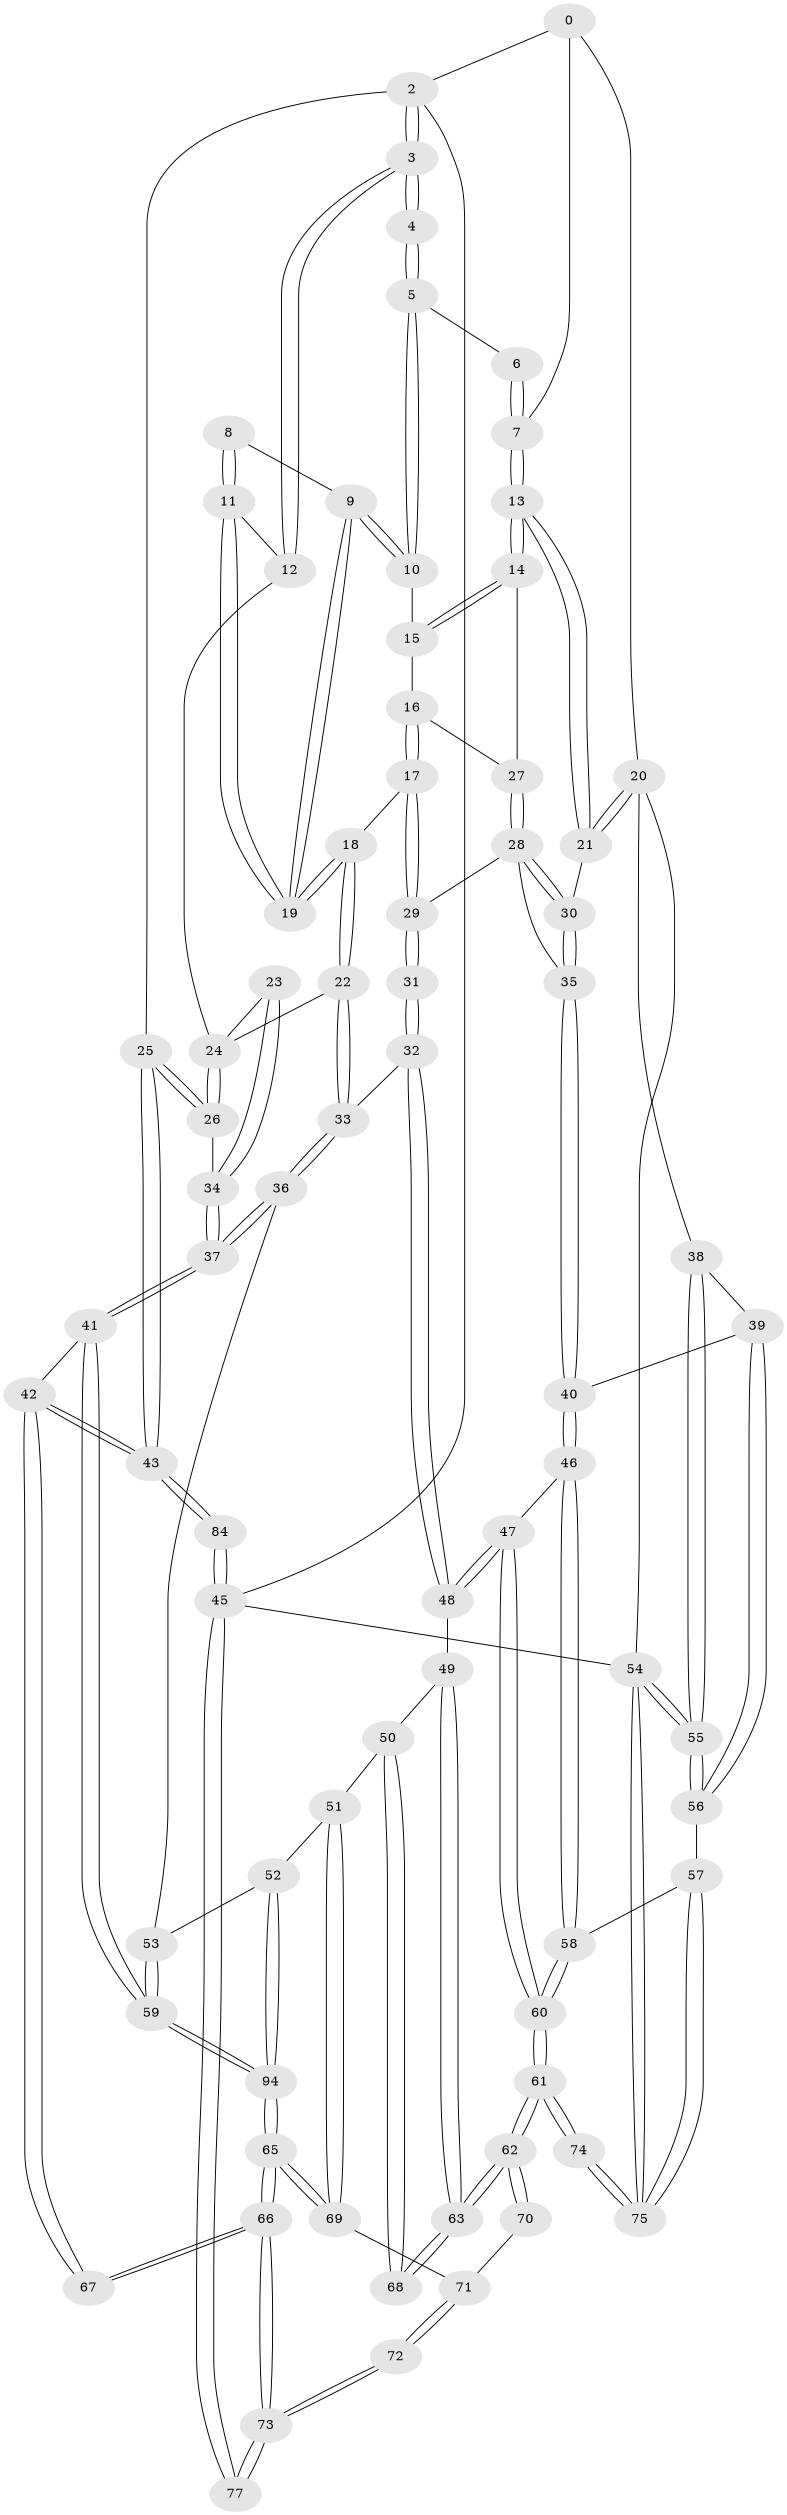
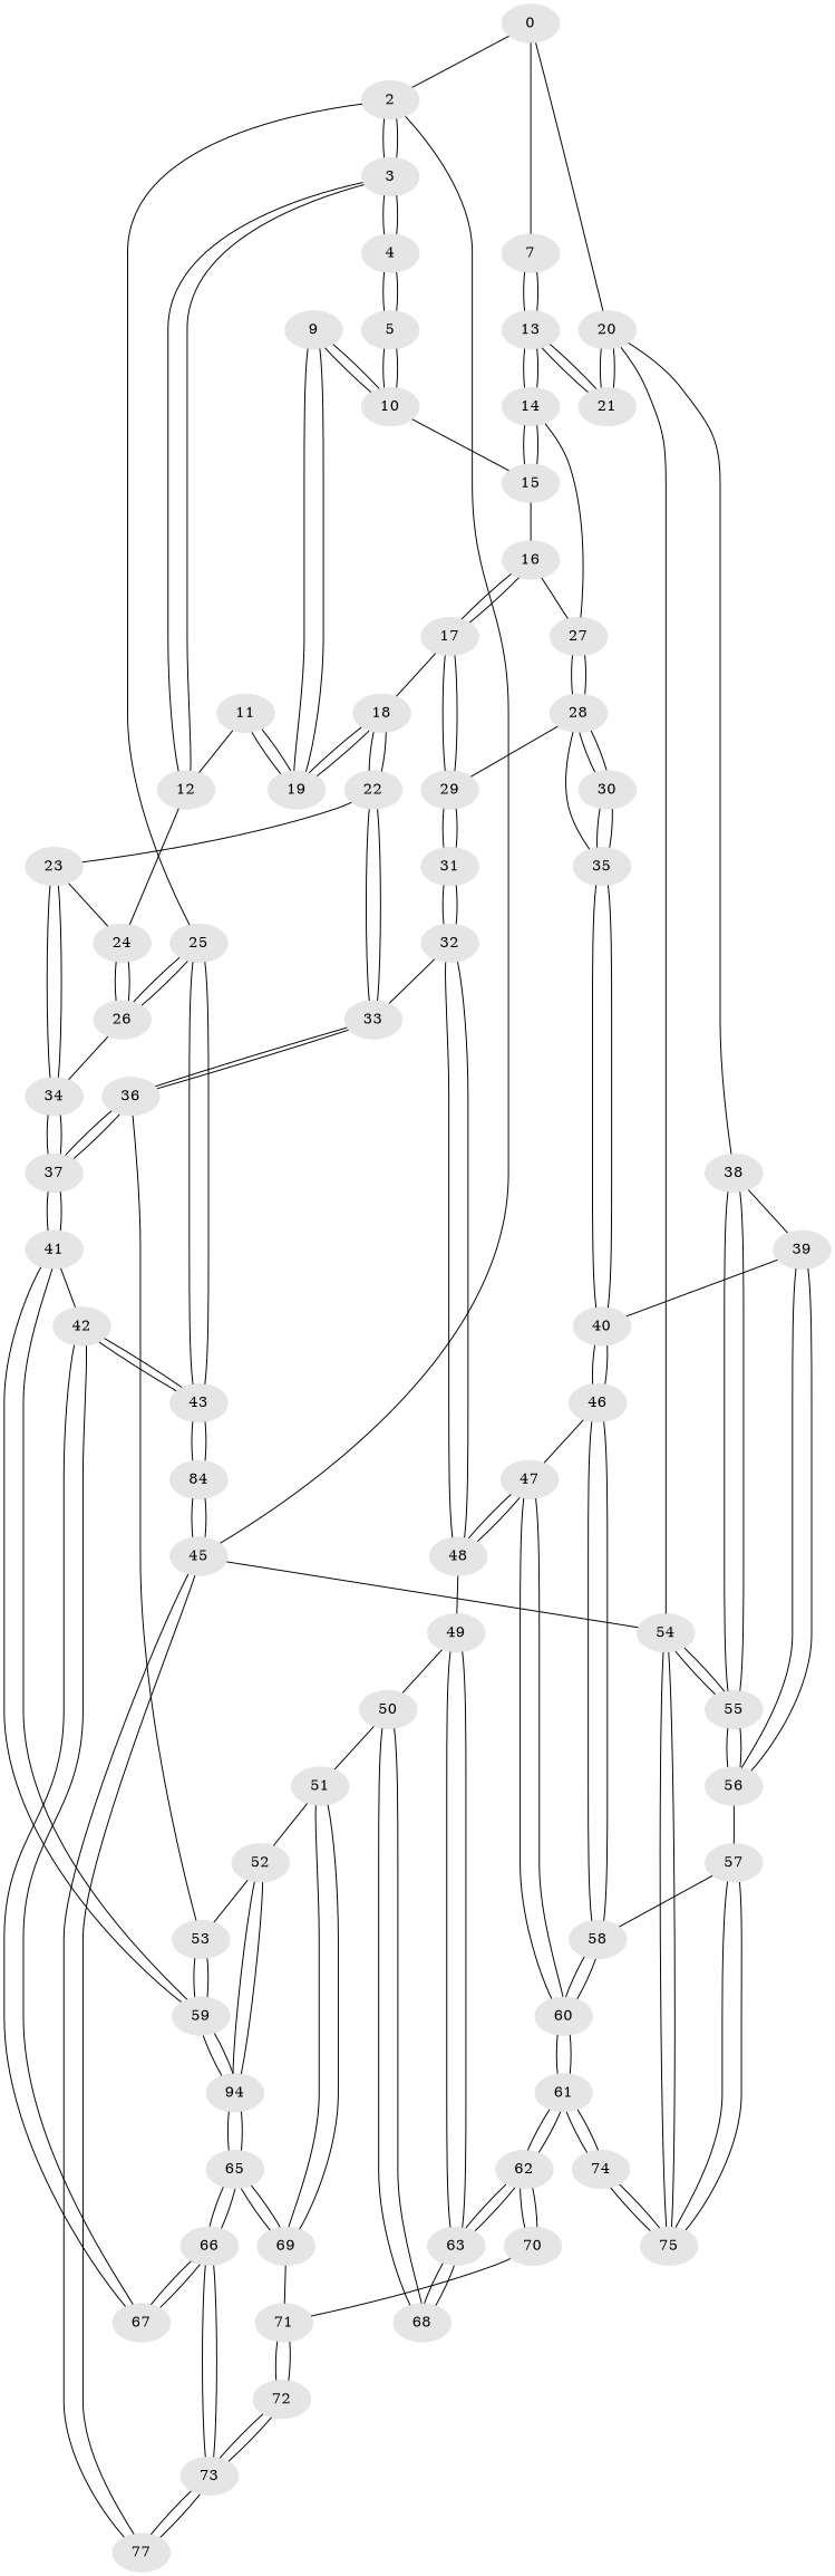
  graph {
    node [color=gray90 style=filled]
    n1 [label=0]
    2
    7
    20
    3
    25
    45
    13
    21
    38
    54
    4
    12
    26
    43
    77
    5
    24
-   6
    10
    15
    14
-   8
    9
    11
    19
    16
    27
    30
    28
    17
    18
    29
    22
    31
    23
    33
    39
    55
    75
    35
    34
    36
    37
    n45 [label=84]
    32
    40
    48
    49
    53
    41
    46
    59
    42
    56
    57
    47
    58
    67
    n60 [label=94]
    60
    61
    50
    63
    51
    68
    52
    69
    71
    65
    62
    74
    70
    66
    73
    72
    n1 -- 2
    n1 -- 7
    n1 -- 20
    2 -- 3
    2 -- 3
    2 -- 25
    2 -- 45
    7 -- 13
    7 -- 13
    20 -- 21
    20 -- 21
    20 -- 38
    20 -- 54
    3 -- 4
    3 -- 4
    3 -- 12
    3 -- 12
    25 -- 26
    25 -- 26
    25 -- 43
    25 -- 43
    45 -- 54
    45 -- 77
    45 -- 77
    13 -- 21
    13 -- 21
    13 -- 14
    13 -- 14
-   21 -- 30
    38 -- 39
    38 -- 55
    38 -- 55
    54 -- 55
    54 -- 55
    54 -- 75
    54 -- 75
    4 -- 5
    4 -- 5
    12 -- 24
    26 -- 34
    43 -- n45
    43 -- n45
-   5 -- 6
    5 -- 10
    5 -- 10
    24 -- 26
    24 -- 26
-   6 -- 7
-   6 -- 7
    10 -- 15
    15 -- 16
    14 -- 15
    14 -- 15
    14 -- 27
-   8 -- 9
-   8 -- 11
-   8 -- 11
    9 -- 10
    9 -- 10
    9 -- 19
    9 -- 19
    11 -- 12
    11 -- 19
    11 -- 19
    16 -- 27
    16 -- 17
    16 -- 17
    27 -- 28
    27 -- 28
    30 -- 35
    30 -- 35
    28 -- 30
    28 -- 30
    28 -- 29
    28 -- 35
    17 -- 18
    17 -- 29
    17 -- 29
    18 -- 19
    18 -- 19
    18 -- 22
    18 -- 22
    29 -- 31
    29 -- 31
-   22 -- 24
+   22 -- 23
    22 -- 33
    22 -- 33
    31 -- 32
    31 -- 32
    23 -- 24
    23 -- 34
    23 -- 34
    33 -- 36
    33 -- 36
    39 -- 40
    39 -- 56
    39 -- 56
    55 -- 56
    55 -- 56
    35 -- 40
    35 -- 40
    34 -- 37
    34 -- 37
    36 -- 37
    36 -- 37
    36 -- 53
    37 -- 41
    37 -- 41
    n45 -- 45
    n45 -- 45
    32 -- 33
    32 -- 48
    32 -- 48
    40 -- 46
    40 -- 46
    48 -- 49
    49 -- 50
    49 -- 63
    49 -- 63
    53 -- 59
    53 -- 59
    41 -- 59
    41 -- 59
    41 -- 42
    46 -- 47
    46 -- 58
    46 -- 58
    59 -- n60
    59 -- n60
    42 -- 43
    42 -- 43
    42 -- 67
    42 -- 67
    56 -- 57
    57 -- 75
    57 -- 75
    57 -- 58
    47 -- 48
    47 -- 48
    47 -- 60
    47 -- 60
    58 -- 60
    58 -- 60
    n60 -- 65
    n60 -- 65
    60 -- 61
    60 -- 61
    61 -- 62
    61 -- 62
    61 -- 74
    61 -- 74
    50 -- 51
    50 -- 68
    50 -- 68
    63 -- 68
    63 -- 68
    51 -- 52
    51 -- 69
    51 -- 69
    52 -- 53
    52 -- n60
    52 -- n60
    69 -- 71
    71 -- 72
    71 -- 72
    65 -- 69
    65 -- 69
    65 -- 66
    65 -- 66
    62 -- 63
    62 -- 63
    62 -- 70
    62 -- 70
    74 -- 75
    74 -- 75
    70 -- 71
    66 -- 67
    66 -- 67
    66 -- 73
    66 -- 73
    73 -- 77
    73 -- 77
    72 -- 73
    72 -- 73
  }
